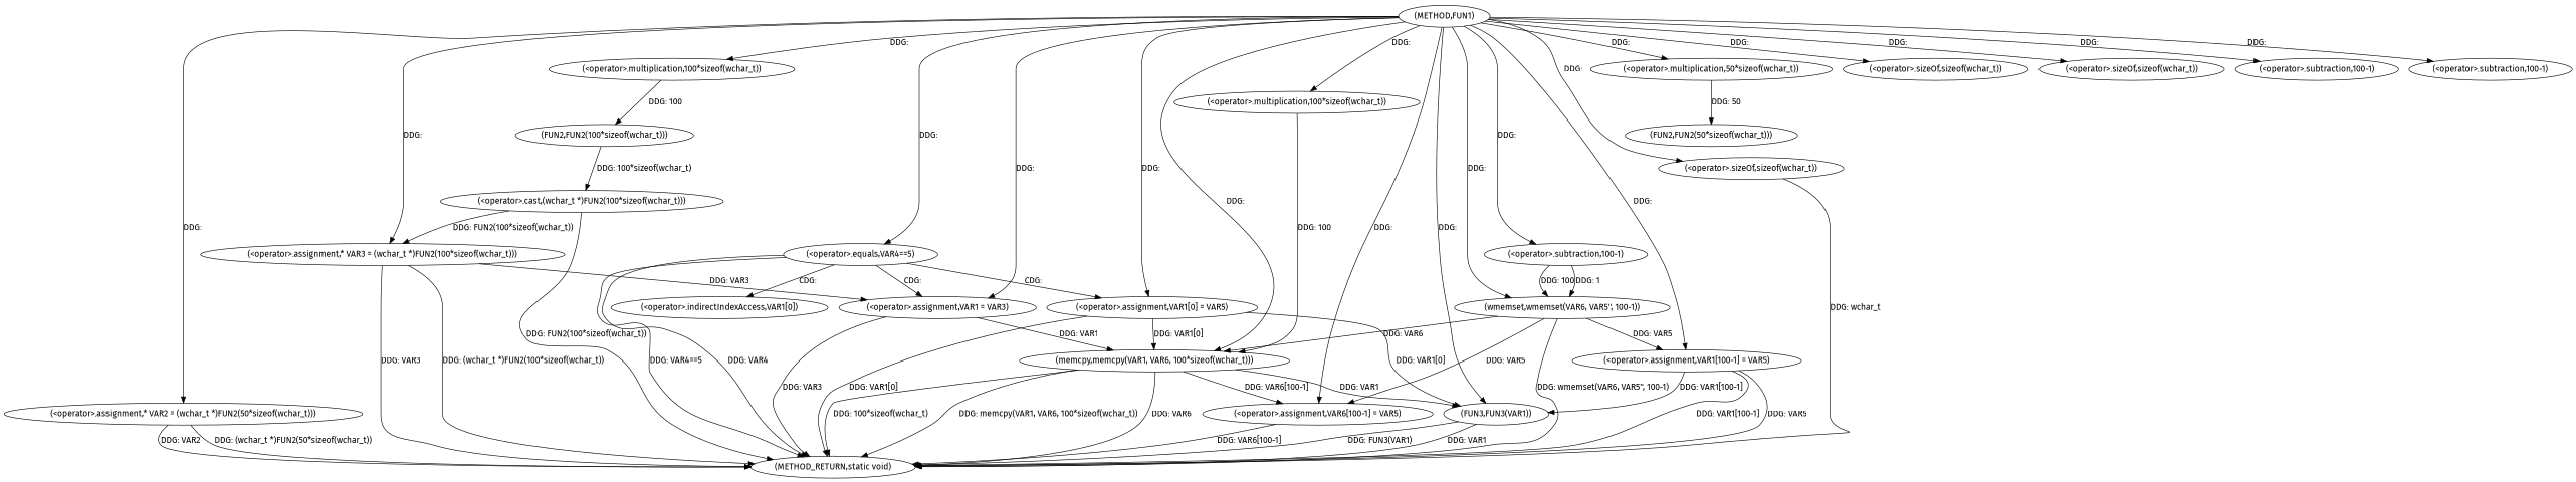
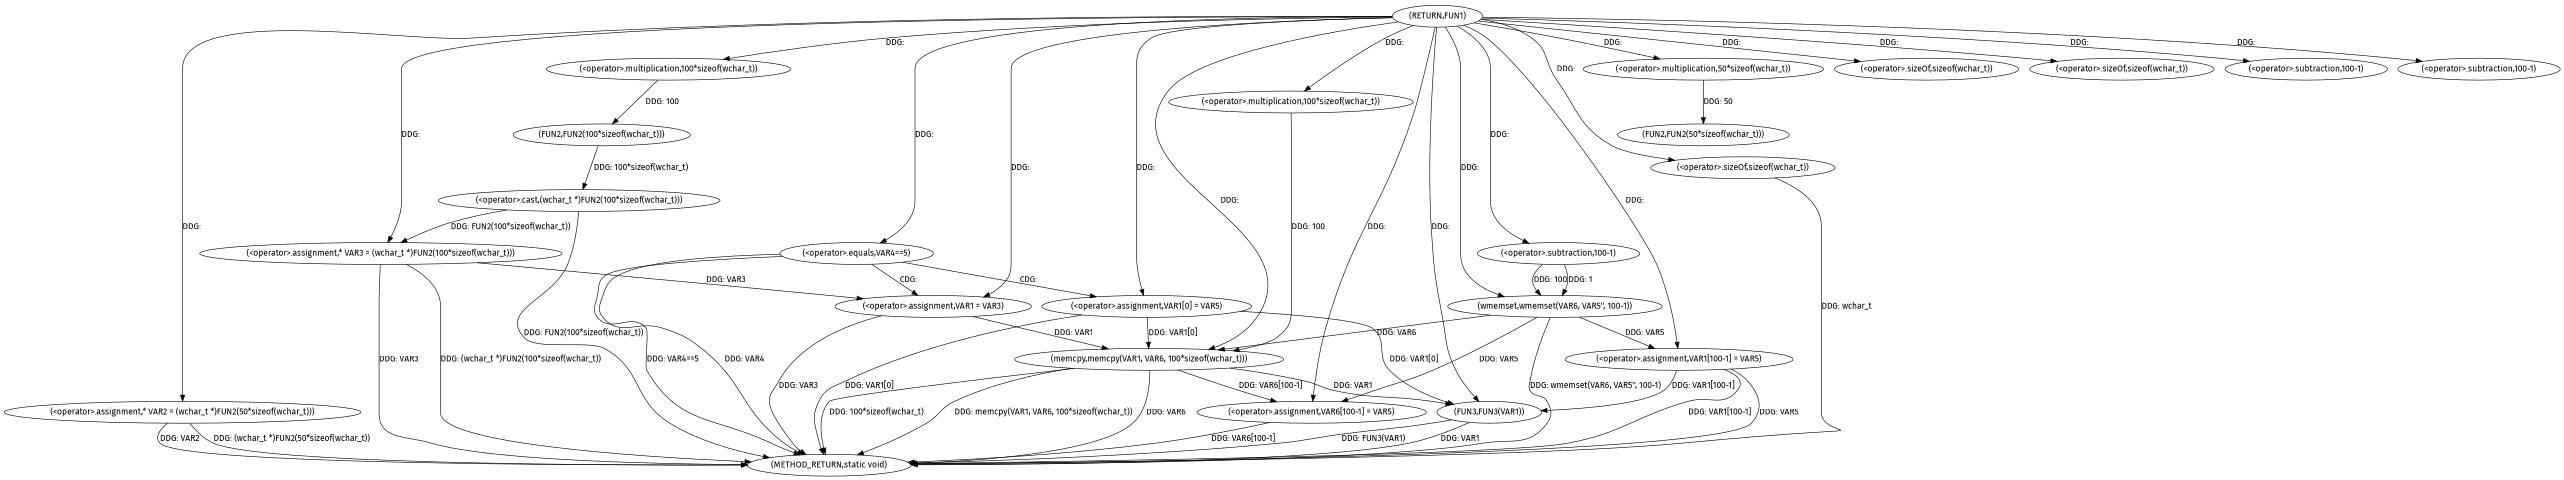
  digraph {
    fontname="Fira Sans"
    node [fontname="Fira Sans"]
    edge [fontname="Fira Sans"]
-   n1 [label="(METHOD,FUN1)"]
+   n1 [label="(RETURN,FUN1)"]
    n2 [label="(<operator>.assignment,* VAR2 = (wchar_t *)FUN2(50*sizeof(wchar_t)))"]
    n3 [label="(<operator>.multiplication,50*sizeof(wchar_t))"]
    n4 [label="(<operator>.sizeOf,sizeof(wchar_t))"]
    n5 [label="(<operator>.assignment,* VAR3 = (wchar_t *)FUN2(100*sizeof(wchar_t)))"]
    n6 [label="(<operator>.multiplication,100*sizeof(wchar_t))"]
    n7 [label="(<operator>.sizeOf,sizeof(wchar_t))"]
    n8 [label="(<operator>.equals,VAR4==5)"]
    n9 [label="(<operator>.assignment,VAR1 = VAR3)"]
    n10 [label="(<operator>.assignment,VAR1[0] = VAR5)"]
    n11 [label="(wmemset,wmemset(VAR6, VAR5'', 100-1))"]
    n12 [label="(<operator>.subtraction,100-1)"]
    n13 [label="(<operator>.assignment,VAR6[100-1] = VAR5)"]
    n14 [label="(<operator>.subtraction,100-1)"]
    n15 [label="(memcpy,memcpy(VAR1, VAR6, 100*sizeof(wchar_t)))"]
    n16 [label="(<operator>.multiplication,100*sizeof(wchar_t))"]
    n17 [label="(<operator>.sizeOf,sizeof(wchar_t))"]
    n18 [label="(<operator>.assignment,VAR1[100-1] = VAR5)"]
    n19 [label="(<operator>.subtraction,100-1)"]
    n20 [label="(FUN3,FUN3(VAR1))"]
    n21 [label="(METHOD_RETURN,static void)"]
    n22 [label="(FUN2,FUN2(50*sizeof(wchar_t)))"]
    n23 [label="(FUN2,FUN2(100*sizeof(wchar_t)))"]
-   n24 [label="(<operator>.indirectIndexAccess,VAR1[0])"]
    n25 [label="(<operator>.cast,(wchar_t *)FUN2(100*sizeof(wchar_t)))"]
    n1 -> n2 [label="DDG: "]
    n1 -> n3 [label="DDG: "]
    n1 -> n4 [label="DDG: "]
    n1 -> n5 [label="DDG: "]
    n1 -> n6 [label="DDG: "]
    n1 -> n7 [label="DDG: "]
    n1 -> n8 [label="DDG: "]
    n1 -> n9 [label="DDG: "]
    n1 -> n10 [label="DDG: "]
    n1 -> n11 [label="DDG: "]
    n1 -> n12 [label="DDG: "]
    n1 -> n13 [label="DDG: "]
    n1 -> n14 [label="DDG: "]
    n1 -> n15 [label="DDG: "]
    n1 -> n16 [label="DDG: "]
    n1 -> n17 [label="DDG: "]
    n1 -> n18 [label="DDG: "]
    n1 -> n19 [label="DDG: "]
    n1 -> n20 [label="DDG: "]
    n2 -> n21 [label="DDG: VAR2"]
    n2 -> n21 [label="DDG: (wchar_t *)FUN2(50*sizeof(wchar_t))"]
    n3 -> n22 [label="DDG: 50"]
    n5 -> n9 [label="DDG: VAR3"]
    n5 -> n21 [label="DDG: VAR3"]
    n5 -> n21 [label="DDG: (wchar_t *)FUN2(100*sizeof(wchar_t))"]
    n6 -> n23 [label="DDG: 100"]
    n8 -> n9 [label="CDG: "]
    n8 -> n10 [label="CDG: "]
    n8 -> n21 [label="DDG: VAR4"]
    n8 -> n21 [label="DDG: VAR4==5"]
-   n8 -> n24 [label="CDG: "]
    n9 -> n15 [label="DDG: VAR1"]
    n9 -> n21 [label="DDG: VAR3"]
    n10 -> n15 [label="DDG: VAR1[0]"]
    n10 -> n20 [label="DDG: VAR1[0]"]
    n10 -> n21 [label="DDG: VAR1[0]"]
    n11 -> n13 [label="DDG: VAR5"]
    n11 -> n15 [label="DDG: VAR6"]
    n11 -> n18 [label="DDG: VAR5"]
    n11 -> n21 [label="DDG: wmemset(VAR6, VAR5'', 100-1)"]
    n12 -> n11 [label="DDG: 100"]
    n12 -> n11 [label="DDG: 1"]
    n13 -> n21 [label="DDG: VAR6[100-1]"]
    n15 -> n13 [label="DDG: VAR6[100-1]"]
    n15 -> n20 [label="DDG: VAR1"]
    n15 -> n21 [label="DDG: memcpy(VAR1, VAR6, 100*sizeof(wchar_t))"]
    n15 -> n21 [label="DDG: VAR6"]
    n15 -> n21 [label="DDG: 100*sizeof(wchar_t)"]
    n16 -> n15 [label="DDG: 100"]
    n17 -> n21 [label="DDG: wchar_t"]
    n18 -> n20 [label="DDG: VAR1[100-1]"]
    n18 -> n21 [label="DDG: VAR1[100-1]"]
    n18 -> n21 [label="DDG: VAR5"]
    n20 -> n21 [label="DDG: VAR1"]
    n20 -> n21 [label="DDG: FUN3(VAR1)"]
    n23 -> n25 [label="DDG: 100*sizeof(wchar_t)"]
    n25 -> n5 [label="DDG: FUN2(100*sizeof(wchar_t))"]
    n25 -> n21 [label="DDG: FUN2(100*sizeof(wchar_t))"]
  }
